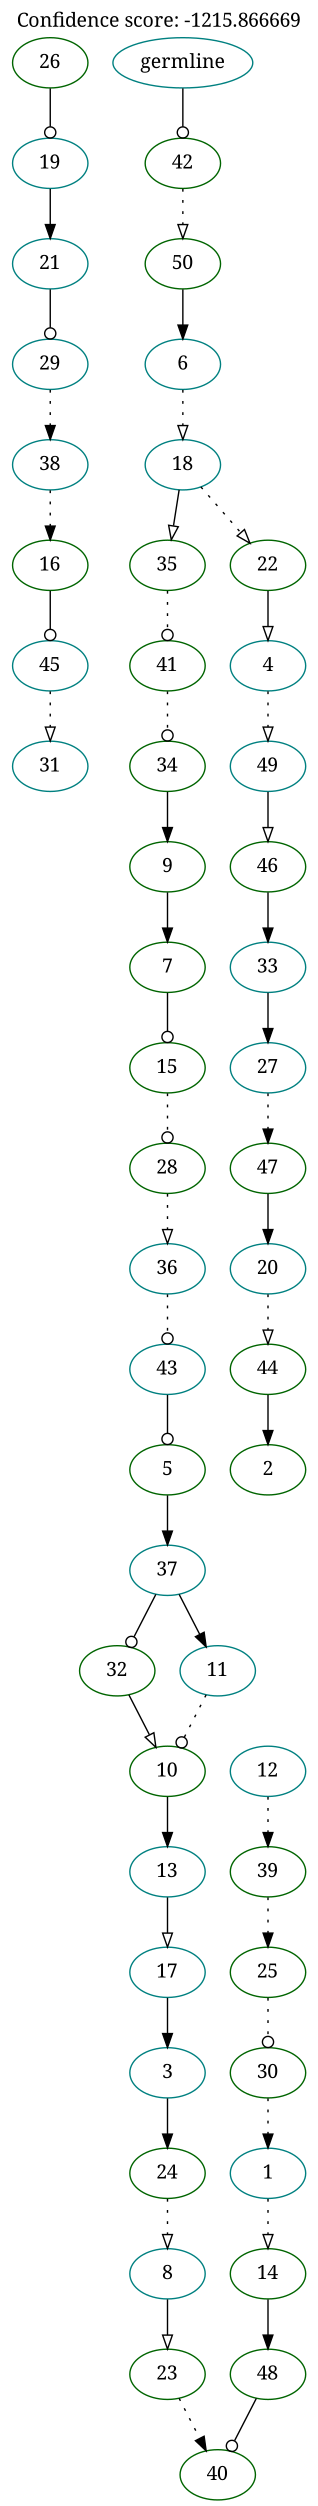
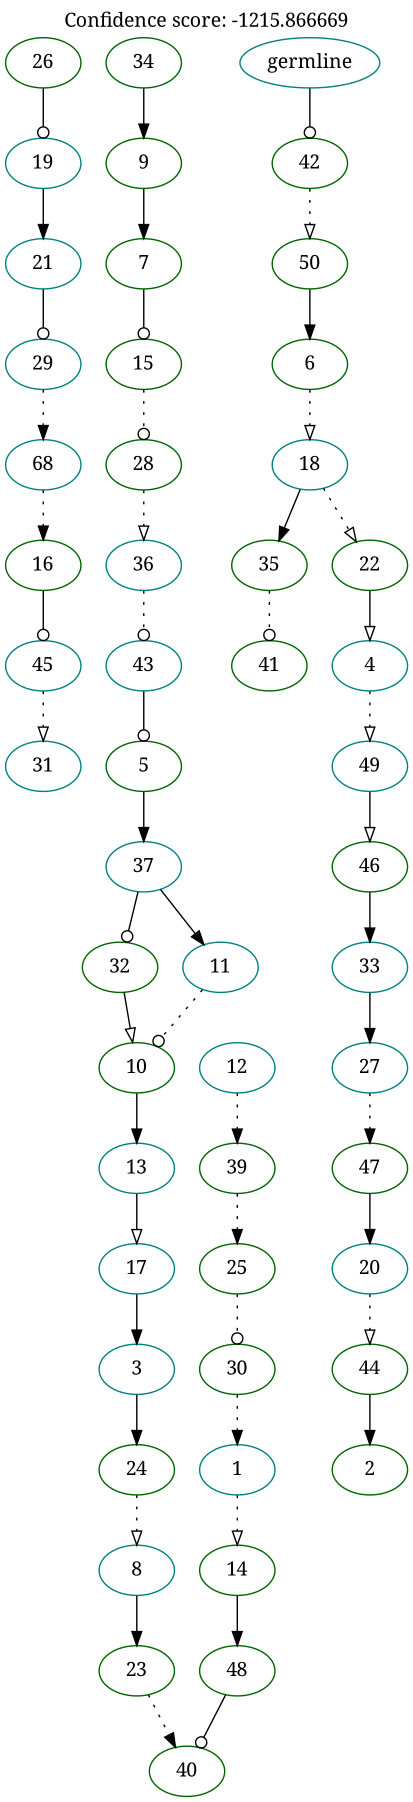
  digraph {
    fontname="Noto Serif"
    label="Confidence score: -1215.866669"
    labelloc=t
    node [color=darkgreen fontname="Noto Serif"]
    edge [arrowhead=normal fontname="Noto Serif" style=solid]
    n1 [color=teal label=45]
    n2 [color=teal label=31]
    n3 [label=16]
-   n4 [color=teal label=38]
+   n4 [color=teal label=68]
    n5 [color=teal label=29]
    n6 [color=teal label=21]
    n7 [color=teal label=19]
    n8 [label=26]
    n9 [label=48]
    n10 [label=40]
    n11 [label=14]
    n12 [color=teal label=1]
    n13 [label=30]
    n14 [label=25]
    n15 [label=39]
    n16 [color=teal label=12]
    n17 [label=32]
    n18 [label=10]
    n19 [label=23]
    n20 [color=teal label=8]
    n21 [label=24]
    n22 [color=teal label=3]
    n23 [color=teal label=17]
    n24 [color=teal label=13]
    n25 [color=teal label=11]
    n26 [color=teal label=37]
    n27 [label=5]
    n28 [color=teal label=43]
    n29 [color=teal label=36]
    n30 [label=28]
    n31 [label=15]
    n32 [label=7]
    n33 [label=9]
    n34 [label=34]
    n35 [label=41]
    n36 [label=35]
    n37 [label=44]
    n38 [label=2]
    n39 [color=teal label=20]
    n40 [label=47]
    n41 [color=teal label=27]
    n42 [color=teal label=33]
    n43 [label=46]
    n44 [color=teal label=49]
    n45 [color=teal label=4]
    n46 [label=22]
    n47 [color=teal label=18]
-   n48 [color=teal label=6]
+   n48 [label=6]
    n49 [label=50]
    n50 [label=42]
    n51 [color=teal label=germline]
    n1 -> n2 [arrowhead=onormal style=dotted]
    n3 -> n1 [arrowhead=odot]
    n4 -> n3 [style=dotted]
    n5 -> n4 [style=dotted]
    n6 -> n5 [arrowhead=odot]
    n7 -> n6
    n8 -> n7 [arrowhead=odot]
    n9 -> n10 [arrowhead=odot]
    n11 -> n9
    n12 -> n11 [arrowhead=onormal style=dotted]
    n13 -> n12 [style=dotted]
    n14 -> n13 [arrowhead=odot style=dotted]
    n15 -> n14 [style=dotted]
    n16 -> n15 [style=dotted]
    n17 -> n18 [arrowhead=onormal]
    n18 -> n24
    n19 -> n10 [style=dotted]
-   n20 -> n19 [arrowhead=onormal]
+   n20 -> n19
    n21 -> n20 [arrowhead=onormal style=dotted]
    n22 -> n21
    n23 -> n22
    n24 -> n23 [arrowhead=onormal]
    n25 -> n18 [arrowhead=odot style=dotted]
    n26 -> n17 [arrowhead=odot]
    n26 -> n25
    n27 -> n26
    n28 -> n27 [arrowhead=odot]
    n29 -> n28 [arrowhead=odot style=dotted]
    n30 -> n29 [arrowhead=onormal style=dotted]
    n31 -> n30 [arrowhead=odot style=dotted]
    n32 -> n31 [arrowhead=odot]
    n33 -> n32
    n34 -> n33
-   n35 -> n34 [arrowhead=odot style=dotted]
    n36 -> n35 [arrowhead=odot style=dotted]
    n37 -> n38
    n39 -> n37 [arrowhead=onormal style=dotted]
    n40 -> n39
    n41 -> n40 [style=dotted]
    n42 -> n41
    n43 -> n42
    n44 -> n43 [arrowhead=onormal]
    n45 -> n44 [arrowhead=onormal style=dotted]
    n46 -> n45 [arrowhead=onormal]
-   n47 -> n36 [arrowhead=onormal]
+   n47 -> n36
    n47 -> n46 [arrowhead=onormal style=dotted]
    n48 -> n47 [arrowhead=onormal style=dotted]
    n49 -> n48
    n50 -> n49 [arrowhead=onormal style=dotted]
    n51 -> n50 [arrowhead=odot]
  }
